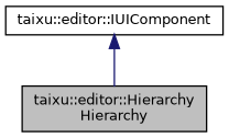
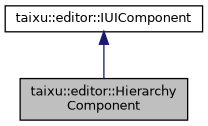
  digraph {
    node [color=black fontname=Helvetica fontsize=10 shape=record style=filled]
-   n1 [fillcolor=grey75 fontcolor=black height=0.2 label="taixu::editor::Hierarchy\lHierarchy" width=0.4]
+   n1 [fillcolor=grey75 fontcolor=black height=0.2 label="taixu::editor::Hierarchy\lComponent" width=0.4]
    n2 [fillcolor=white height=0.2 label="taixu::editor::IUIComponent" width=0.4]
    n2 -> n1 [color=midnightblue dir=back fontname=Helvetica fontsize=10 labelfontname=Helvetica labelfontsize=10 style=solid]
  }
